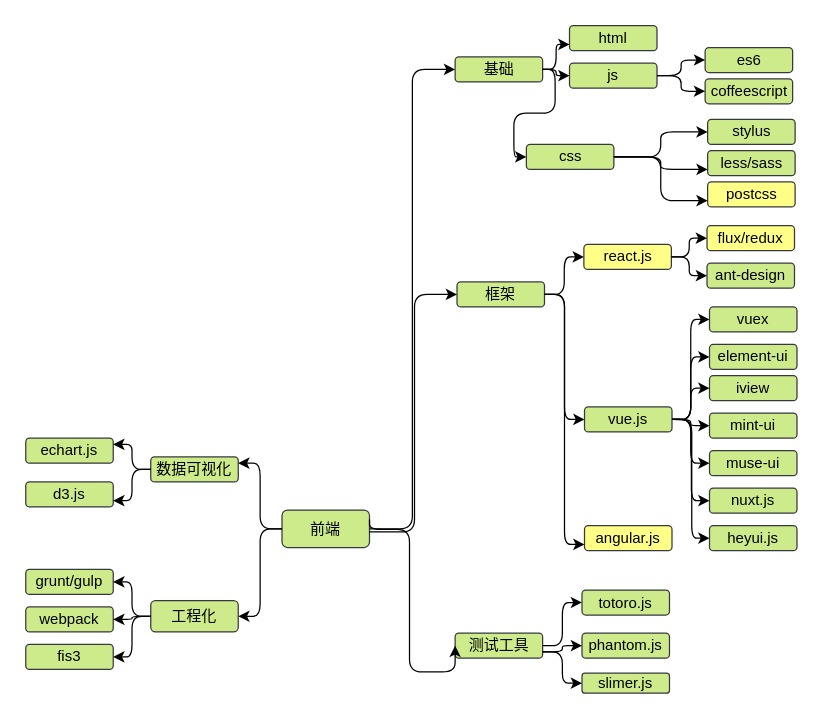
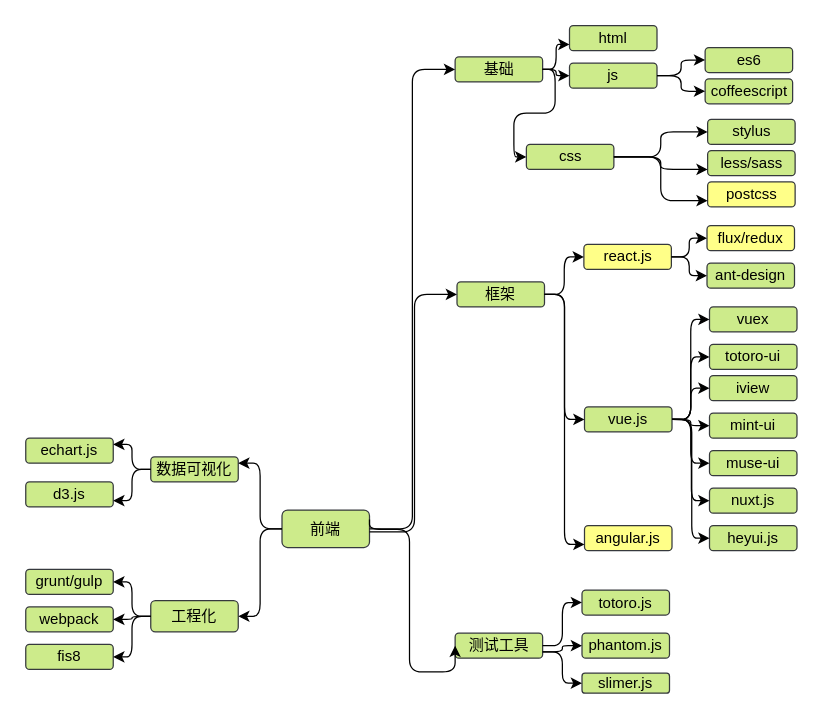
  <mxCell id="0" />
  <mxCell id="1" parent="0" />
  <mxCell id="2" value="前端&lt;br&gt;" style="rounded=1;whiteSpace=wrap;html=1;glass=0;comic=0;strokeColor=#36393d;fillColor=#cdeb8b;" vertex="1" parent="1"><mxGeometry x="225" y="407.5" width="70" height="30" as="geometry" /></mxCell>
  <mxCell id="3" value="html" style="rounded=1;whiteSpace=wrap;html=1;glass=0;comic=0;strokeColor=#36393d;fillColor=#cdeb8b;" vertex="1" parent="1"><mxGeometry x="455" y="20" width="70" height="20" as="geometry" /></mxCell>
  <mxCell id="4" value="js" style="rounded=1;whiteSpace=wrap;html=1;glass=0;comic=0;strokeColor=#36393d;fillColor=#cdeb8b;" vertex="1" parent="1"><mxGeometry x="455" y="50" width="70" height="20" as="geometry" /></mxCell>
  <mxCell id="5" value="css" style="rounded=1;whiteSpace=wrap;html=1;glass=0;comic=0;strokeColor=#36393d;fillColor=#cdeb8b;" vertex="1" parent="1"><mxGeometry x="420.5" y="115" width="70" height="20" as="geometry" /></mxCell>
  <mxCell id="6" value="基础" style="rounded=1;whiteSpace=wrap;html=1;glass=0;comic=0;strokeColor=#36393d;fillColor=#cdeb8b;" vertex="1" parent="1"><mxGeometry x="363.5" y="45" width="70" height="20" as="geometry" /></mxCell>
  <mxCell id="7" value="" style="endArrow=classic;html=1;exitX=1;exitY=0.5;entryX=0;entryY=0.5;edgeStyle=orthogonalEdgeStyle;" edge="1" parent="1" source="2" target="6"><mxGeometry width="50" height="50" relative="1" as="geometry"><mxPoint x="355" y="215" as="sourcePoint" /><mxPoint x="405" y="165" as="targetPoint" /></mxGeometry></mxCell>
  <mxCell id="8" value="" style="endArrow=classic;html=1;exitX=1;exitY=0.5;entryX=0;entryY=0.75;edgeStyle=orthogonalEdgeStyle;" edge="1" parent="1" source="6" target="3"><mxGeometry width="50" height="50" relative="1" as="geometry"><mxPoint x="565" y="185" as="sourcePoint" /><mxPoint x="615" y="135" as="targetPoint" /></mxGeometry></mxCell>
  <mxCell id="9" value="" style="endArrow=classic;html=1;exitX=1;exitY=0.5;entryX=0;entryY=0.5;edgeStyle=orthogonalEdgeStyle;" edge="1" parent="1" source="6" target="4"><mxGeometry width="50" height="50" relative="1" as="geometry"><mxPoint x="585" y="215" as="sourcePoint" /><mxPoint x="635" y="165" as="targetPoint" /></mxGeometry></mxCell>
  <mxCell id="10" value="" style="endArrow=classic;html=1;exitX=1;exitY=0.5;entryX=0;entryY=0.5;edgeStyle=orthogonalEdgeStyle;" edge="1" parent="1" source="6" target="5"><mxGeometry width="50" height="50" relative="1" as="geometry"><mxPoint x="475" y="225" as="sourcePoint" /><mxPoint x="525" y="175" as="targetPoint" /></mxGeometry></mxCell>
  <mxCell id="11" value="es6" style="rounded=1;whiteSpace=wrap;html=1;glass=0;comic=0;strokeColor=#36393d;fillColor=#cdeb8b;" vertex="1" parent="1"><mxGeometry x="563.5" y="37.5" width="70" height="20" as="geometry" /></mxCell>
  <mxCell id="12" value="coffeescript" style="rounded=1;whiteSpace=wrap;html=1;glass=0;comic=0;strokeColor=#36393d;fillColor=#cdeb8b;" vertex="1" parent="1"><mxGeometry x="563.5" y="62.5" width="70" height="20" as="geometry" /></mxCell>
  <mxCell id="13" value="" style="endArrow=classic;html=1;exitX=1;exitY=0.5;entryX=0;entryY=0.5;edgeStyle=orthogonalEdgeStyle;" edge="1" parent="1" source="4" target="11"><mxGeometry width="50" height="50" relative="1" as="geometry"><mxPoint x="685" y="185" as="sourcePoint" /><mxPoint x="735" y="135" as="targetPoint" /></mxGeometry></mxCell>
  <mxCell id="14" value="" style="endArrow=classic;html=1;exitX=1;exitY=0.5;entryX=0;entryY=0.5;edgeStyle=orthogonalEdgeStyle;" edge="1" parent="1" source="4" target="12"><mxGeometry width="50" height="50" relative="1" as="geometry"><mxPoint x="635" y="205" as="sourcePoint" /><mxPoint x="685" y="155" as="targetPoint" /></mxGeometry></mxCell>
  <mxCell id="15" value="stylus" style="rounded=1;whiteSpace=wrap;html=1;glass=0;comic=0;strokeColor=#36393d;fillColor=#cdeb8b;" vertex="1" parent="1"><mxGeometry x="565.5" y="95" width="70" height="20" as="geometry" /></mxCell>
  <mxCell id="16" value="less/sass" style="rounded=1;whiteSpace=wrap;html=1;glass=0;comic=0;strokeColor=#36393d;fillColor=#cdeb8b;" vertex="1" parent="1"><mxGeometry x="565.5" y="120" width="70" height="20" as="geometry" /></mxCell>
  <mxCell id="17" value="postcss" style="rounded=1;whiteSpace=wrap;html=1;glass=0;comic=0;strokeColor=#36393d;fillColor=#ffff88;" vertex="1" parent="1"><mxGeometry x="565.5" y="145" width="70" height="20" as="geometry" /></mxCell>
  <mxCell id="18" value="" style="endArrow=classic;html=1;exitX=1;exitY=0.5;entryX=0;entryY=0.5;edgeStyle=orthogonalEdgeStyle;" edge="1" parent="1" source="5" target="15"><mxGeometry width="50" height="50" relative="1" as="geometry"><mxPoint x="635.5" y="280" as="sourcePoint" /><mxPoint x="685.5" y="230" as="targetPoint" /></mxGeometry></mxCell>
  <mxCell id="19" value="" style="endArrow=classic;html=1;exitX=1;exitY=0.5;entryX=0;entryY=0.75;edgeStyle=orthogonalEdgeStyle;" edge="1" parent="1" source="5" target="16"><mxGeometry width="50" height="50" relative="1" as="geometry"><mxPoint x="635.5" y="290" as="sourcePoint" /><mxPoint x="685.5" y="240" as="targetPoint" /></mxGeometry></mxCell>
  <mxCell id="20" value="" style="endArrow=classic;html=1;exitX=1;exitY=0.5;entryX=0;entryY=0.75;edgeStyle=orthogonalEdgeStyle;" edge="1" parent="1" source="5" target="17"><mxGeometry width="50" height="50" relative="1" as="geometry"><mxPoint x="515.5" y="300" as="sourcePoint" /><mxPoint x="565.5" y="250" as="targetPoint" /></mxGeometry></mxCell>
  <mxCell id="21" value="框架" style="rounded=1;whiteSpace=wrap;html=1;glass=0;comic=0;strokeColor=#36393d;fillColor=#cdeb8b;" vertex="1" parent="1"><mxGeometry x="365" y="225" width="70" height="20" as="geometry" /></mxCell>
  <mxCell id="22" value="" style="endArrow=classic;html=1;entryX=0;entryY=0.5;edgeStyle=orthogonalEdgeStyle;" edge="1" parent="1" target="21"><mxGeometry width="50" height="50" relative="1" as="geometry"><mxPoint x="295" y="425" as="sourcePoint" /><mxPoint x="496.5" y="235" as="targetPoint" /><Array as="points"><mxPoint x="297" y="425" /><mxPoint x="331" y="425" /><mxPoint x="331" y="235" /></Array></mxGeometry></mxCell>
  <mxCell id="23" value="react.js" style="rounded=1;whiteSpace=wrap;html=1;glass=0;comic=0;strokeColor=#36393d;fillColor=#ffff88;" vertex="1" parent="1"><mxGeometry x="466.5" y="195" width="70" height="20" as="geometry" /></mxCell>
  <mxCell id="24" value="vue.js" style="rounded=1;whiteSpace=wrap;html=1;glass=0;comic=0;strokeColor=#36393d;fillColor=#cdeb8b;" vertex="1" parent="1"><mxGeometry x="467" y="325" width="70" height="20" as="geometry" /></mxCell>
  <mxCell id="25" value="angular.js" style="rounded=1;whiteSpace=wrap;html=1;glass=0;comic=0;strokeColor=#36393d;fillColor=#ffff88;" vertex="1" parent="1"><mxGeometry x="467" y="420" width="70" height="20" as="geometry" /></mxCell>
  <mxCell id="26" value="" style="endArrow=classic;html=1;exitX=1;exitY=0.5;entryX=0;entryY=0.5;edgeStyle=orthogonalEdgeStyle;" edge="1" parent="1" source="21" target="23"><mxGeometry width="50" height="50" relative="1" as="geometry"><mxPoint x="506.5" y="350" as="sourcePoint" /><mxPoint x="556.5" y="300" as="targetPoint" /></mxGeometry></mxCell>
  <mxCell id="27" value="" style="endArrow=classic;html=1;exitX=1;exitY=0.5;entryX=0;entryY=0.5;edgeStyle=orthogonalEdgeStyle;" edge="1" parent="1" source="21" target="24"><mxGeometry width="50" height="50" relative="1" as="geometry"><mxPoint x="456.5" y="410" as="sourcePoint" /><mxPoint x="506.5" y="360" as="targetPoint" /></mxGeometry></mxCell>
  <mxCell id="28" value="" style="endArrow=classic;html=1;exitX=1;exitY=0.5;entryX=0;entryY=0.75;edgeStyle=orthogonalEdgeStyle;" edge="1" parent="1" source="21" target="25"><mxGeometry width="50" height="50" relative="1" as="geometry"><mxPoint x="436.5" y="380" as="sourcePoint" /><mxPoint x="486.5" y="330" as="targetPoint" /></mxGeometry></mxCell>
  <mxCell id="29" value="flux/redux" style="rounded=1;whiteSpace=wrap;html=1;glass=0;comic=0;strokeColor=#36393d;fillColor=#ffff88;" vertex="1" parent="1"><mxGeometry x="565" y="180" width="70" height="20" as="geometry" /></mxCell>
  <mxCell id="30" value="vuex" style="rounded=1;whiteSpace=wrap;html=1;glass=0;comic=0;strokeColor=#36393d;fillColor=#cdeb8b;" vertex="1" parent="1"><mxGeometry x="567" y="245" width="70" height="20" as="geometry" /></mxCell>
  <mxCell id="31" value="ant-design" style="rounded=1;whiteSpace=wrap;html=1;glass=0;comic=0;strokeColor=#36393d;fillColor=#cdeb8b;" vertex="1" parent="1"><mxGeometry x="565" y="210" width="70" height="20" as="geometry" /></mxCell>
  <mxCell id="32" value="" style="endArrow=classic;html=1;exitX=1;exitY=0.5;entryX=0;entryY=0.5;edgeStyle=orthogonalEdgeStyle;" edge="1" parent="1" source="23" target="29"><mxGeometry width="50" height="50" relative="1" as="geometry"><mxPoint x="606.5" y="285" as="sourcePoint" /><mxPoint x="656.5" y="235" as="targetPoint" /></mxGeometry></mxCell>
  <mxCell id="33" value="" style="endArrow=classic;html=1;exitX=1;exitY=0.5;entryX=0;entryY=0.5;edgeStyle=orthogonalEdgeStyle;" edge="1" parent="1" source="23" target="31"><mxGeometry width="50" height="50" relative="1" as="geometry"><mxPoint x="626.5" y="295" as="sourcePoint" /><mxPoint x="676.5" y="245" as="targetPoint" /></mxGeometry></mxCell>
- <mxCell id="34" value="element-ui" style="rounded=1;whiteSpace=wrap;html=1;glass=0;comic=0;strokeColor=#36393d;fillColor=#cdeb8b;" vertex="1" parent="1"><mxGeometry x="567" y="275" width="70" height="20" as="geometry" /></mxCell>
+ <mxCell id="34" value="totoro-ui" style="rounded=1;whiteSpace=wrap;html=1;glass=0;comic=0;strokeColor=#36393d;fillColor=#cdeb8b;" vertex="1" parent="1"><mxGeometry x="567" y="275" width="70" height="20" as="geometry" /></mxCell>
  <mxCell id="35" value="iview" style="rounded=1;whiteSpace=wrap;html=1;glass=0;comic=0;strokeColor=#36393d;fillColor=#cdeb8b;" vertex="1" parent="1"><mxGeometry x="567" y="300" width="70" height="20" as="geometry" /></mxCell>
  <mxCell id="36" value="mint-ui" style="rounded=1;whiteSpace=wrap;html=1;glass=0;comic=0;strokeColor=#36393d;fillColor=#cdeb8b;" vertex="1" parent="1"><mxGeometry x="567" y="330" width="70" height="20" as="geometry" /></mxCell>
  <mxCell id="37" value="muse-ui" style="rounded=1;whiteSpace=wrap;html=1;glass=0;comic=0;strokeColor=#36393d;fillColor=#cdeb8b;" vertex="1" parent="1"><mxGeometry x="567" y="360" width="70" height="20" as="geometry" /></mxCell>
  <mxCell id="38" value="" style="endArrow=classic;html=1;exitX=1;exitY=0.5;entryX=0;entryY=0.5;edgeStyle=orthogonalEdgeStyle;" edge="1" parent="1" source="24" target="30"><mxGeometry width="50" height="50" relative="1" as="geometry"><mxPoint x="708.5" y="305" as="sourcePoint" /><mxPoint x="758.5" y="255" as="targetPoint" /></mxGeometry></mxCell>
  <mxCell id="39" value="" style="endArrow=classic;html=1;exitX=1;exitY=0.5;entryX=0;entryY=0.5;edgeStyle=orthogonalEdgeStyle;" edge="1" parent="1" source="24" target="34"><mxGeometry width="50" height="50" relative="1" as="geometry"><mxPoint x="647" y="505" as="sourcePoint" /><mxPoint x="697" y="455" as="targetPoint" /></mxGeometry></mxCell>
  <mxCell id="40" value="" style="endArrow=classic;html=1;exitX=1;exitY=0.5;entryX=0;entryY=0.5;edgeStyle=orthogonalEdgeStyle;" edge="1" parent="1" source="24" target="35"><mxGeometry width="50" height="50" relative="1" as="geometry"><mxPoint x="617" y="495" as="sourcePoint" /><mxPoint x="667" y="445" as="targetPoint" /></mxGeometry></mxCell>
  <mxCell id="41" value="" style="endArrow=classic;html=1;exitX=1;exitY=0.5;entryX=0;entryY=0.5;edgeStyle=orthogonalEdgeStyle;" edge="1" parent="1" source="24" target="36"><mxGeometry width="50" height="50" relative="1" as="geometry"><mxPoint x="347" y="525" as="sourcePoint" /><mxPoint x="397" y="475" as="targetPoint" /></mxGeometry></mxCell>
  <mxCell id="42" value="" style="endArrow=classic;html=1;exitX=1;exitY=0.5;entryX=0;entryY=0.5;edgeStyle=orthogonalEdgeStyle;" edge="1" parent="1" source="24" target="37"><mxGeometry width="50" height="50" relative="1" as="geometry"><mxPoint x="607" y="565" as="sourcePoint" /><mxPoint x="657" y="515" as="targetPoint" /></mxGeometry></mxCell>
  <mxCell id="43" style="edgeStyle=orthogonalEdgeStyle;rounded=0;html=1;exitX=0.5;exitY=0;entryX=0.5;entryY=0;jettySize=auto;orthogonalLoop=1;" edge="1" parent="1" source="37" target="37"><mxGeometry relative="1" as="geometry" /></mxCell>
  <mxCell id="44" style="edgeStyle=orthogonalEdgeStyle;rounded=0;html=1;exitX=0.5;exitY=0;entryX=0.5;entryY=0;jettySize=auto;orthogonalLoop=1;fillColor=#cce5ff;strokeColor=#36393d;" edge="1" parent="1"><mxGeometry relative="1" as="geometry"><mxPoint x="612" y="370" as="sourcePoint" /><mxPoint x="611.845" y="370.224" as="targetPoint" /></mxGeometry></mxCell>
  <mxCell id="45" value="工程化" style="rounded=1;whiteSpace=wrap;html=1;glass=0;comic=0;strokeColor=#36393d;fillColor=#cdeb8b;" vertex="1" parent="1"><mxGeometry x="120" y="480" width="70" height="25" as="geometry" /></mxCell>
  <mxCell id="46" value="grunt/gulp" style="rounded=1;whiteSpace=wrap;html=1;glass=0;comic=0;strokeColor=#36393d;fillColor=#cdeb8b;" vertex="1" parent="1"><mxGeometry x="20" y="455" width="70" height="20" as="geometry" /></mxCell>
  <mxCell id="47" value="webpack" style="rounded=1;whiteSpace=wrap;html=1;glass=0;comic=0;strokeColor=#36393d;fillColor=#cdeb8b;" vertex="1" parent="1"><mxGeometry x="20" y="485" width="70" height="20" as="geometry" /></mxCell>
- <mxCell id="48" value="fis3" style="rounded=1;whiteSpace=wrap;html=1;glass=0;comic=0;strokeColor=#36393d;fillColor=#cdeb8b;" vertex="1" parent="1"><mxGeometry x="20" y="515" width="70" height="20" as="geometry" /></mxCell>
+ <mxCell id="48" value="fis8" style="rounded=1;whiteSpace=wrap;html=1;glass=0;comic=0;strokeColor=#36393d;fillColor=#cdeb8b;" vertex="1" parent="1"><mxGeometry x="20" y="515" width="70" height="20" as="geometry" /></mxCell>
  <mxCell id="49" value="nuxt.js" style="rounded=1;whiteSpace=wrap;html=1;glass=0;comic=0;strokeColor=#36393d;fillColor=#cdeb8b;" vertex="1" parent="1"><mxGeometry x="567" y="390" width="70" height="20" as="geometry" /></mxCell>
  <mxCell id="50" value="" style="endArrow=classic;html=1;entryX=0;entryY=0.5;edgeStyle=orthogonalEdgeStyle;" edge="1" parent="1" target="49"><mxGeometry width="50" height="50" relative="1" as="geometry"><mxPoint x="537" y="335" as="sourcePoint" /><mxPoint x="747" y="485" as="targetPoint" /></mxGeometry></mxCell>
  <mxCell id="51" value="测试工具" style="rounded=1;whiteSpace=wrap;html=1;glass=0;comic=0;strokeColor=#36393d;fillColor=#cdeb8b;" vertex="1" parent="1"><mxGeometry x="363.5" y="506" width="70" height="20" as="geometry" /></mxCell>
  <mxCell id="52" value="totoro.js" style="rounded=1;whiteSpace=wrap;html=1;glass=0;comic=0;strokeColor=#36393d;fillColor=#cdeb8b;" vertex="1" parent="1"><mxGeometry x="465" y="471.5" width="70" height="20" as="geometry" /></mxCell>
  <mxCell id="53" value="phantom.js" style="rounded=1;whiteSpace=wrap;html=1;glass=0;comic=0;strokeColor=#36393d;fillColor=#cdeb8b;" vertex="1" parent="1"><mxGeometry x="465" y="506" width="70" height="20" as="geometry" /></mxCell>
  <mxCell id="54" value="slimer.js" style="rounded=1;whiteSpace=wrap;html=1;glass=0;comic=0;strokeColor=#36393d;fillColor=#cdeb8b;" vertex="1" parent="1"><mxGeometry x="465" y="538" width="70" height="16" as="geometry" /></mxCell>
  <mxCell id="55" value="" style="endArrow=classic;html=1;exitX=1;exitY=0.75;entryX=0;entryY=0.5;edgeStyle=orthogonalEdgeStyle;" edge="1" parent="1" source="51" target="53"><mxGeometry width="50" height="50" relative="1" as="geometry"><mxPoint x="515" y="726" as="sourcePoint" /><mxPoint x="565" y="676" as="targetPoint" /></mxGeometry></mxCell>
  <mxCell id="56" value="" style="endArrow=classic;html=1;exitX=1;exitY=0.75;entryX=0;entryY=0.5;edgeStyle=orthogonalEdgeStyle;" edge="1" parent="1" source="51" target="54"><mxGeometry width="50" height="50" relative="1" as="geometry"><mxPoint x="485" y="746" as="sourcePoint" /><mxPoint x="535" y="696" as="targetPoint" /></mxGeometry></mxCell>
  <mxCell id="57" value="" style="endArrow=classic;html=1;exitX=1;exitY=0.5;entryX=0;entryY=0.5;edgeStyle=orthogonalEdgeStyle;" edge="1" parent="1" source="51" target="52"><mxGeometry width="50" height="50" relative="1" as="geometry"><mxPoint x="405" y="466" as="sourcePoint" /><mxPoint x="465" y="456" as="targetPoint" /></mxGeometry></mxCell>
  <mxCell id="58" value="数据可视化" style="rounded=1;whiteSpace=wrap;html=1;glass=0;comic=0;strokeColor=#36393d;fillColor=#cdeb8b;" vertex="1" parent="1"><mxGeometry x="120" y="365" width="70" height="20" as="geometry" /></mxCell>
  <mxCell id="59" value="" style="endArrow=classic;html=1;exitX=0;exitY=0.5;entryX=1;entryY=0.25;edgeStyle=orthogonalEdgeStyle;" edge="1" parent="1" source="2" target="58"><mxGeometry width="50" height="50" relative="1" as="geometry"><mxPoint x="105" y="295" as="sourcePoint" /><mxPoint x="155" y="245" as="targetPoint" /></mxGeometry></mxCell>
  <mxCell id="60" value="echart.js" style="rounded=1;whiteSpace=wrap;html=1;glass=0;comic=0;strokeColor=#36393d;fillColor=#cdeb8b;" vertex="1" parent="1"><mxGeometry x="20" y="350" width="70" height="20" as="geometry" /></mxCell>
  <mxCell id="61" value="d3.js" style="rounded=1;whiteSpace=wrap;html=1;glass=0;comic=0;strokeColor=#36393d;fillColor=#cdeb8b;" vertex="1" parent="1"><mxGeometry x="20" y="385" width="70" height="20" as="geometry" /></mxCell>
  <mxCell id="62" value="" style="endArrow=classic;html=1;exitX=0;exitY=0.5;entryX=1;entryY=0.25;edgeStyle=orthogonalEdgeStyle;" edge="1" parent="1" source="58" target="60"><mxGeometry width="50" height="50" relative="1" as="geometry"><mxPoint x="130" y="515" as="sourcePoint" /><mxPoint x="180" y="465" as="targetPoint" /></mxGeometry></mxCell>
  <mxCell id="63" value="" style="endArrow=classic;html=1;exitX=0;exitY=0.5;entryX=1;entryY=0.75;edgeStyle=orthogonalEdgeStyle;" edge="1" parent="1" source="58" target="61"><mxGeometry width="50" height="50" relative="1" as="geometry"><mxPoint x="110" y="515" as="sourcePoint" /><mxPoint x="160" y="465" as="targetPoint" /></mxGeometry></mxCell>
  <mxCell id="64" value="heyui.js" style="rounded=1;whiteSpace=wrap;html=1;glass=0;comic=0;strokeColor=#36393d;fillColor=#cdeb8b;" vertex="1" parent="1"><mxGeometry x="567" y="420" width="70" height="20" as="geometry" /></mxCell>
  <mxCell id="65" value="" style="endArrow=classic;html=1;exitX=0;exitY=0.5;exitDx=0;exitDy=0;entryX=1;entryY=0.5;entryDx=0;entryDy=0;edgeStyle=orthogonalEdgeStyle;" edge="1" parent="1" source="2" target="45"><mxGeometry width="50" height="50" relative="1" as="geometry"><mxPoint x="235" y="565" as="sourcePoint" /><mxPoint x="285" y="515" as="targetPoint" /></mxGeometry></mxCell>
  <mxCell id="66" value="" style="endArrow=classic;html=1;exitX=0;exitY=0.5;exitDx=0;exitDy=0;entryX=1;entryY=0.5;entryDx=0;entryDy=0;edgeStyle=orthogonalEdgeStyle;" edge="1" parent="1" source="45" target="46"><mxGeometry width="50" height="50" relative="1" as="geometry"><mxPoint x="140" y="610" as="sourcePoint" /><mxPoint x="190" y="560" as="targetPoint" /></mxGeometry></mxCell>
  <mxCell id="67" value="" style="endArrow=classic;html=1;exitX=0;exitY=0.5;exitDx=0;exitDy=0;entryX=1;entryY=0.5;entryDx=0;entryDy=0;edgeStyle=orthogonalEdgeStyle;" edge="1" parent="1" source="45" target="47"><mxGeometry width="50" height="50" relative="1" as="geometry"><mxPoint x="110" y="600" as="sourcePoint" /><mxPoint x="160" y="550" as="targetPoint" /></mxGeometry></mxCell>
  <mxCell id="68" value="" style="endArrow=classic;html=1;exitX=0;exitY=0.5;exitDx=0;exitDy=0;entryX=1;entryY=0.5;entryDx=0;entryDy=0;edgeStyle=orthogonalEdgeStyle;" edge="1" parent="1" source="45" target="48"><mxGeometry width="50" height="50" relative="1" as="geometry"><mxPoint x="150" y="620" as="sourcePoint" /><mxPoint x="200" y="570" as="targetPoint" /></mxGeometry></mxCell>
  <mxCell id="69" value="" style="endArrow=classic;html=1;entryX=0;entryY=0.5;entryDx=0;entryDy=0;edgeStyle=orthogonalEdgeStyle;" edge="1" parent="1" target="64"><mxGeometry width="50" height="50" relative="1" as="geometry"><mxPoint x="537.5" y="335" as="sourcePoint" /><mxPoint x="708.5" y="455" as="targetPoint" /></mxGeometry></mxCell>
  <mxCell id="70" value="" style="endArrow=classic;html=1;exitX=1;exitY=0.25;exitDx=0;exitDy=0;entryX=0;entryY=0.5;entryDx=0;entryDy=0;edgeStyle=orthogonalEdgeStyle;" edge="1" parent="1" source="2" target="51"><mxGeometry width="50" height="50" relative="1" as="geometry"><mxPoint x="296.5" y="383" as="sourcePoint" /><mxPoint x="446.5" y="525" as="targetPoint" /><Array as="points"><mxPoint x="295" y="423" /><mxPoint x="327" y="423" /><mxPoint x="327" y="537" /></Array></mxGeometry></mxCell>
